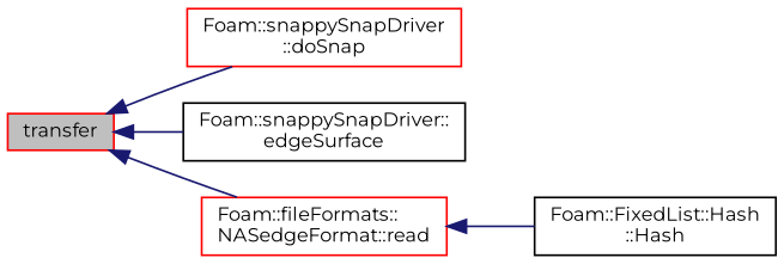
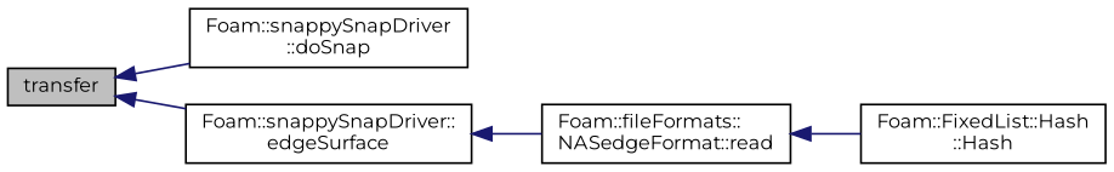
  digraph {
    fontname=Montserrat
    rankdir=LR
    node [color=black fontname=Montserrat fontsize=10 shape=record]
    edge [color=midnightblue dir=back fontname=Montserrat fontsize=10 labelfontname=Helvetica labelfontsize=10 style=solid]
-   n1 [color=red fillcolor=grey75 fontcolor=black height=0.2 label=transfer style=filled width=0.4]
-   n2 [color=red height=0.2 label="Foam::snappySnapDriver\l::doSnap" width=0.4]
+   n1 [fillcolor=grey75 fontcolor=black height=0.2 label=transfer style=filled width=0.4]
+   n2 [height=0.2 label="Foam::snappySnapDriver\l::doSnap" width=0.4]
    n3 [height=0.2 label="Foam::snappySnapDriver::\ledgeSurface" width=0.4]
-   n4 [color=red height=0.2 label="Foam::fileFormats::\lNASedgeFormat::read" width=0.4]
+   n4 [height=0.2 label="Foam::fileFormats::\lNASedgeFormat::read" width=0.4]
    n5 [height=0.2 label="Foam::FixedList::Hash\l::Hash" width=0.4]
    n1 -> n2
    n1 -> n3
-   n1 -> n4
+   n3 -> n4
    n4 -> n5
  }
